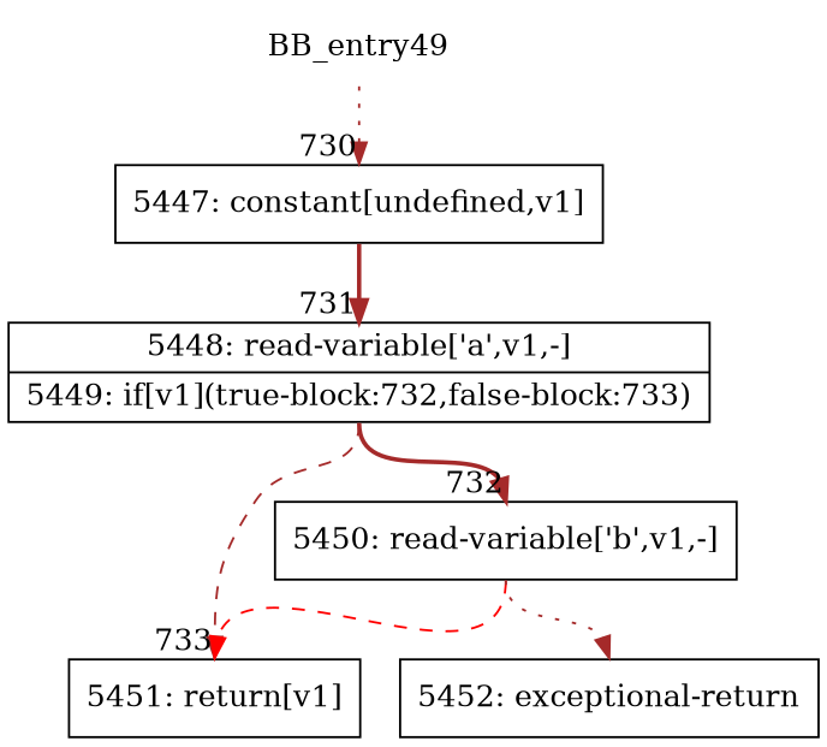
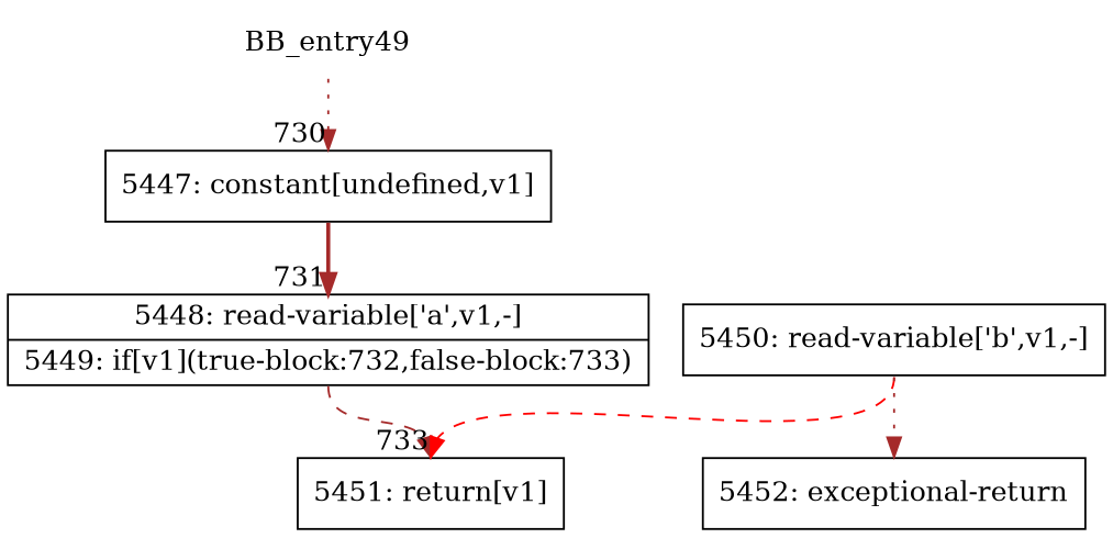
  digraph {
    rankdir=TD
    node [shape=record]
    edge [color=brown headport=n style=dotted tailport=s]
    BB_entry49 [shape=none]
    n2 [label="{5447: constant[undefined,v1]}"]
    n3 [label="{5448: read-variable['a',v1,-]|5449: if[v1](true-block:732,false-block:733)}"]
    n4 [label="{5451: return[v1]}"]
    n5 [label="{5450: read-variable['b',v1,-]}"]
    n6 [label="{5452: exceptional-return}"]
    BB_entry49 -> n2 [headlabel="    730"]
    n2 -> n3 [headlabel="      731" style=bold]
    n3 -> n4 [headlabel="      733" style=dashed]
-   n3 -> n5 [headlabel="      732" style=bold]
    n5 -> n4 [color=red style=dashed]
    n5 -> n6
  }
